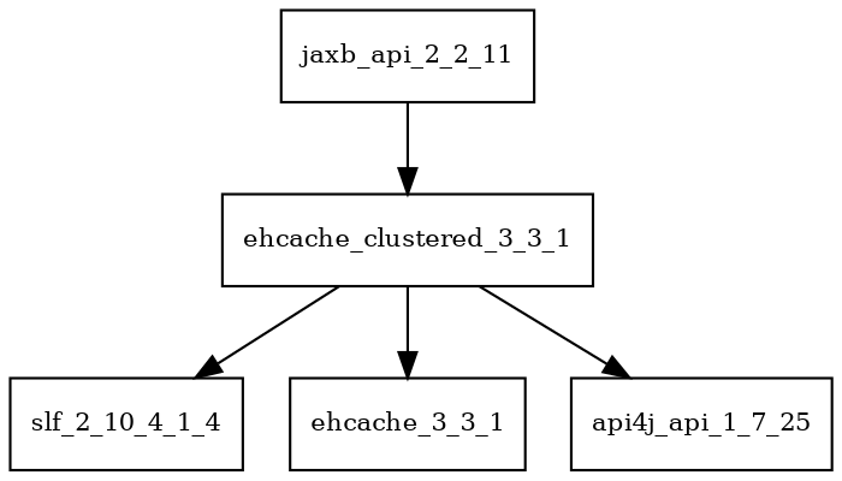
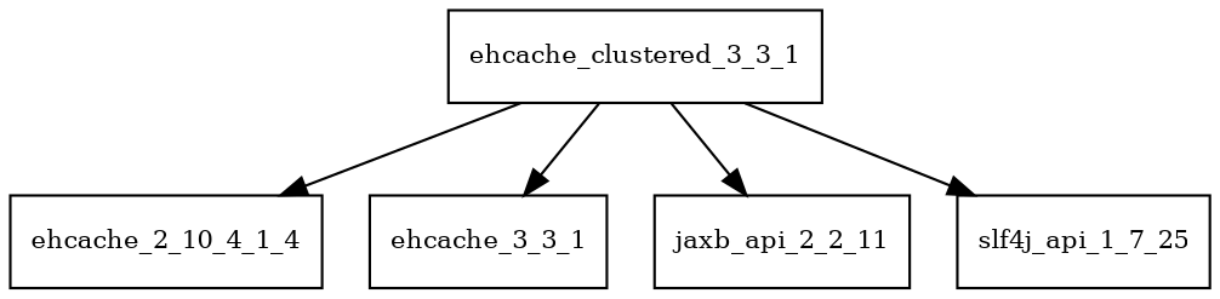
  digraph {
    node [fontsize=10.0 shape=box]
    ehcache_clustered_3_3_1
-   ehcache_2_10_4_1_4 [label=slf_2_10_4_1_4]
+   ehcache_2_10_4_1_4
    ehcache_3_3_1
    jaxb_api_2_2_11
-   slf4j_api_1_7_25 [label=api4j_api_1_7_25]
+   slf4j_api_1_7_25
    ehcache_clustered_3_3_1 -> ehcache_2_10_4_1_4
    ehcache_clustered_3_3_1 -> ehcache_3_3_1
-   jaxb_api_2_2_11 -> ehcache_clustered_3_3_1
+   ehcache_clustered_3_3_1 -> jaxb_api_2_2_11
    ehcache_clustered_3_3_1 -> slf4j_api_1_7_25
  }
